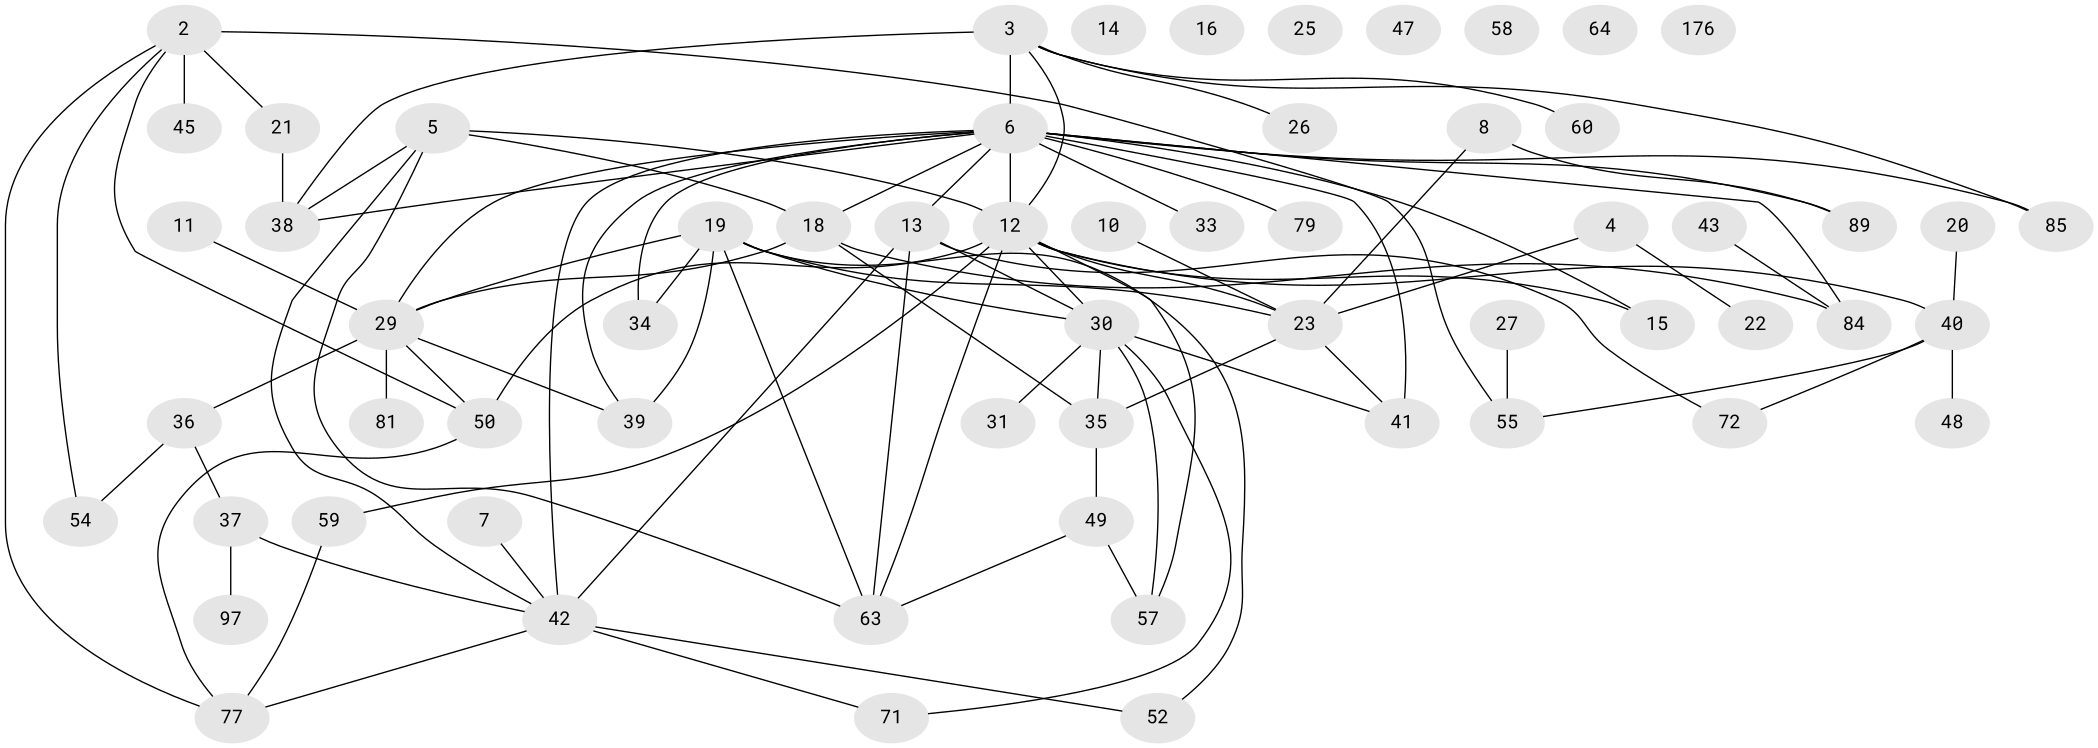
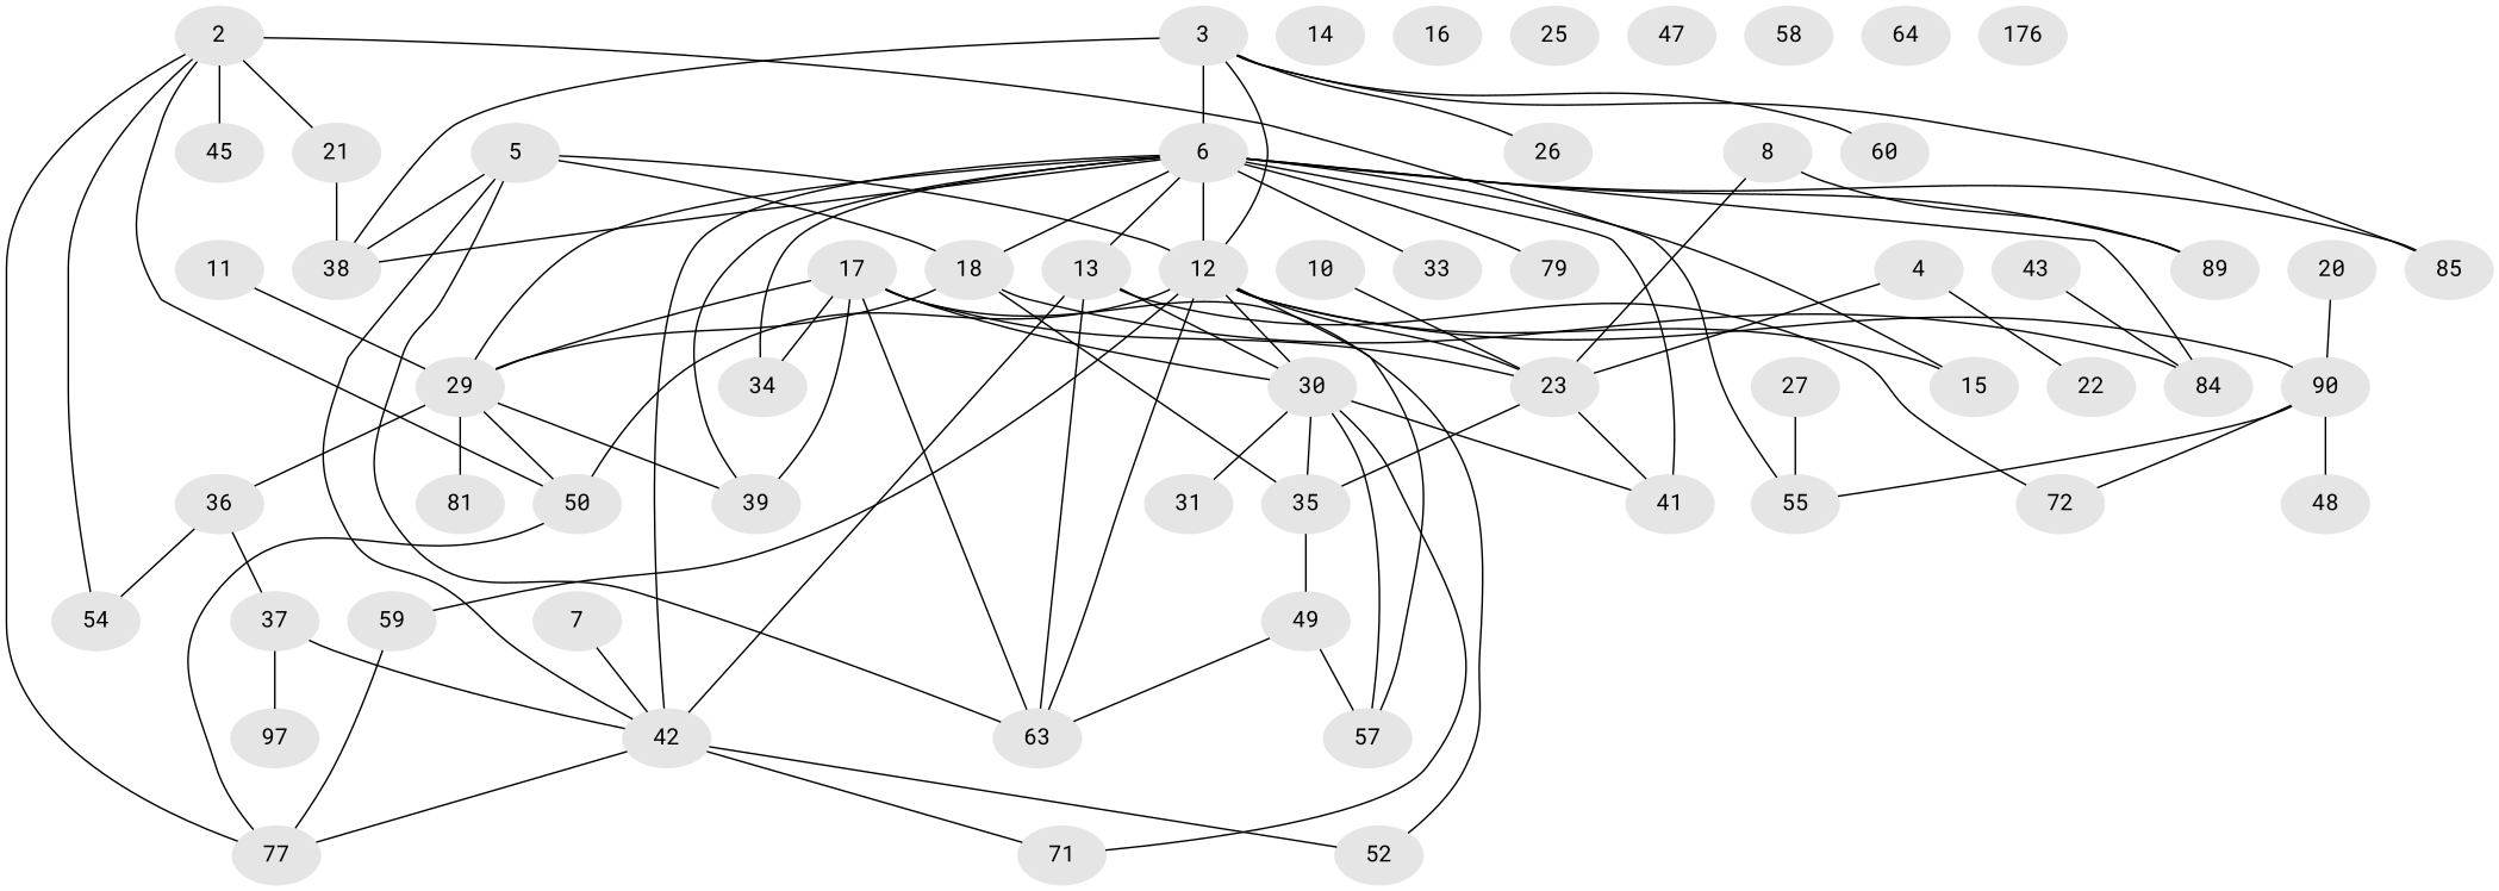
  graph {
    fontname="Roboto Mono"
    node [color=gray90 fontname="Roboto Mono" style=filled]
    edge [fontname="Roboto Mono"]
    38 [super="+80"]
    2 [super="+124"]
    54
    21 [super="+88"]
    45
    50 [super="+116"]
    55
    77
    3 [super="+9+28"]
    6 [super="+112+94+24"]
    12 [super="+66+86"]
    26
    60
    85 [super="+123"]
    18 [super="+100+32"]
    42 [super="+92+93"]
    13 [super="+68"]
    15
    29 [super="+76"]
    33
    34 [super="+61"]
    39 [super="+119"]
    41 [super="+90+107"]
    79
    84
    89 [super="+103"]
    23 [super="+74"]
    63
    30 [super="+62"]
-   40 [super="+44+101"]
+   40 [super="+44+101" label=90]
    57 [super="+99+95"]
    59 [super="+111"]
    22 [super="+114"]
    4
    35 [super="+118"]
    5
    52
    71
    72
    36
    81
    7
    8
    10 [super="+82"]
    11 [super="+83"]
    31
    48
    14
    16
-   17 [super="+53" label=19]
+   17 [super="+53"]
    49
    20
    25
    27 [super="+117"]
    37 [super="+67+78"]
    97
    43 [super="+70"]
    47
    58
    64
    n61 [label=176]
    2 -- 54
    2 -- 21
    2 -- 45 [weight=2]
    2 -- 50
    2 -- 55
    2 -- 77
    21 -- 38
    50 -- 77
    3 -- 38 [weight=2]
    3 -- 6 [weight=3]
    3 -- 12
    3 -- 26
    3 -- 60
    3 -- 85
    6 -- 38 [weight=4]
    6 -- 12 [weight=2]
    6 -- 85
    6 -- 18
    6 -- 42
    6 -- 13 [weight=2]
    6 -- 15
    6 -- 29
    6 -- 33
    6 -- 34
    6 -- 39
    6 -- 41
    6 -- 79
    6 -- 84
    6 -- 89 [weight=2]
    12 -- 50
    12 -- 15
    12 -- 23
    12 -- 63
    12 -- 30
    12 -- 40 [weight=2]
    12 -- 57
    12 -- 59
    18 -- 29
    18 -- 84
    18 -- 35 [weight=2]
    42 -- 77
    42 -- 52
    42 -- 71 [weight=2]
    13 -- 42
    13 -- 63
    13 -- 30
    13 -- 72
    29 -- 50
    29 -- 39
    29 -- 36
    29 -- 81
    23 -- 41
    23 -- 35
    30 -- 41
    30 -- 57
    30 -- 35
    30 -- 71 [weight=2]
    30 -- 31
    40 -- 55
    40 -- 72
    40 -- 48
    59 -- 77
    4 -- 23
    4 -- 22
    35 -- 49
    5 -- 38
    5 -- 12
    5 -- 18
    5 -- 42
    5 -- 63
    36 -- 54
    36 -- 37
    7 -- 42
    8 -- 89
    8 -- 23
    10 -- 23
    11 -- 29
    17 -- 29
    17 -- 34
    17 -- 39
    17 -- 23
    17 -- 63
    17 -- 30 [weight=2]
    17 -- 52
    49 -- 63
    49 -- 57
    20 -- 40
    27 -- 55
    37 -- 42
    37 -- 97
    43 -- 84
  }
